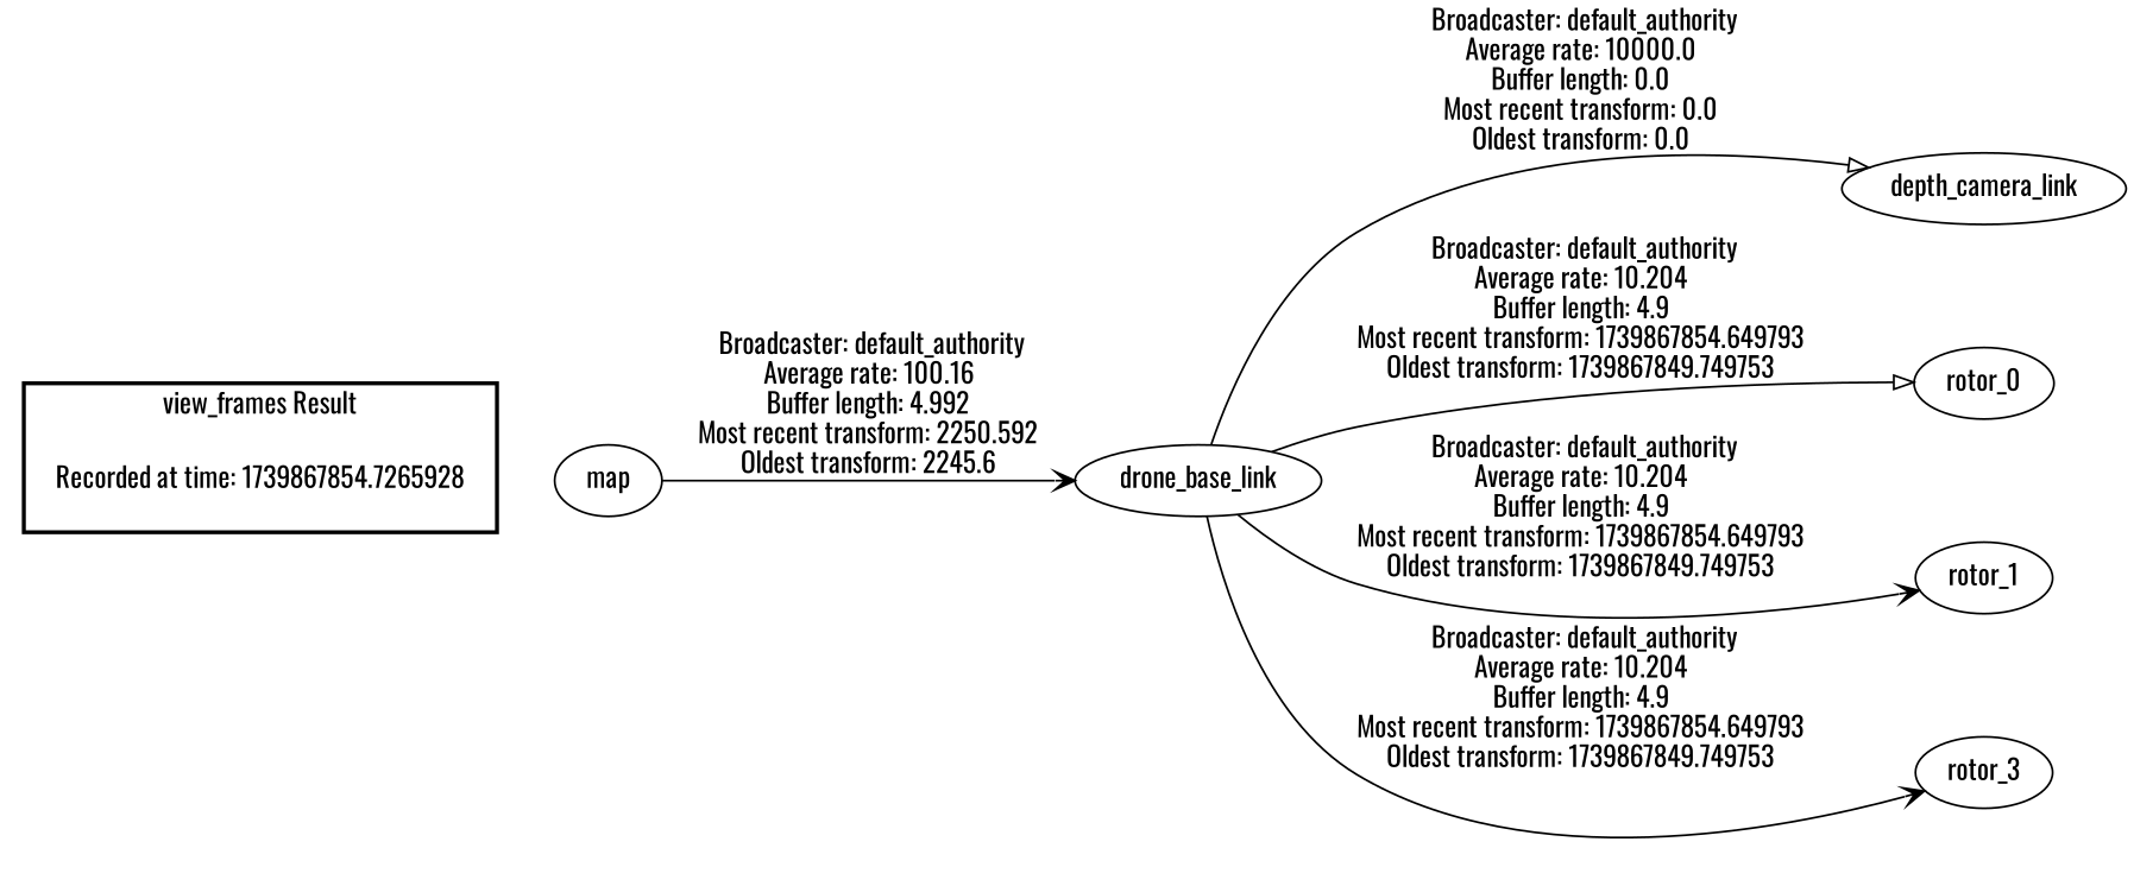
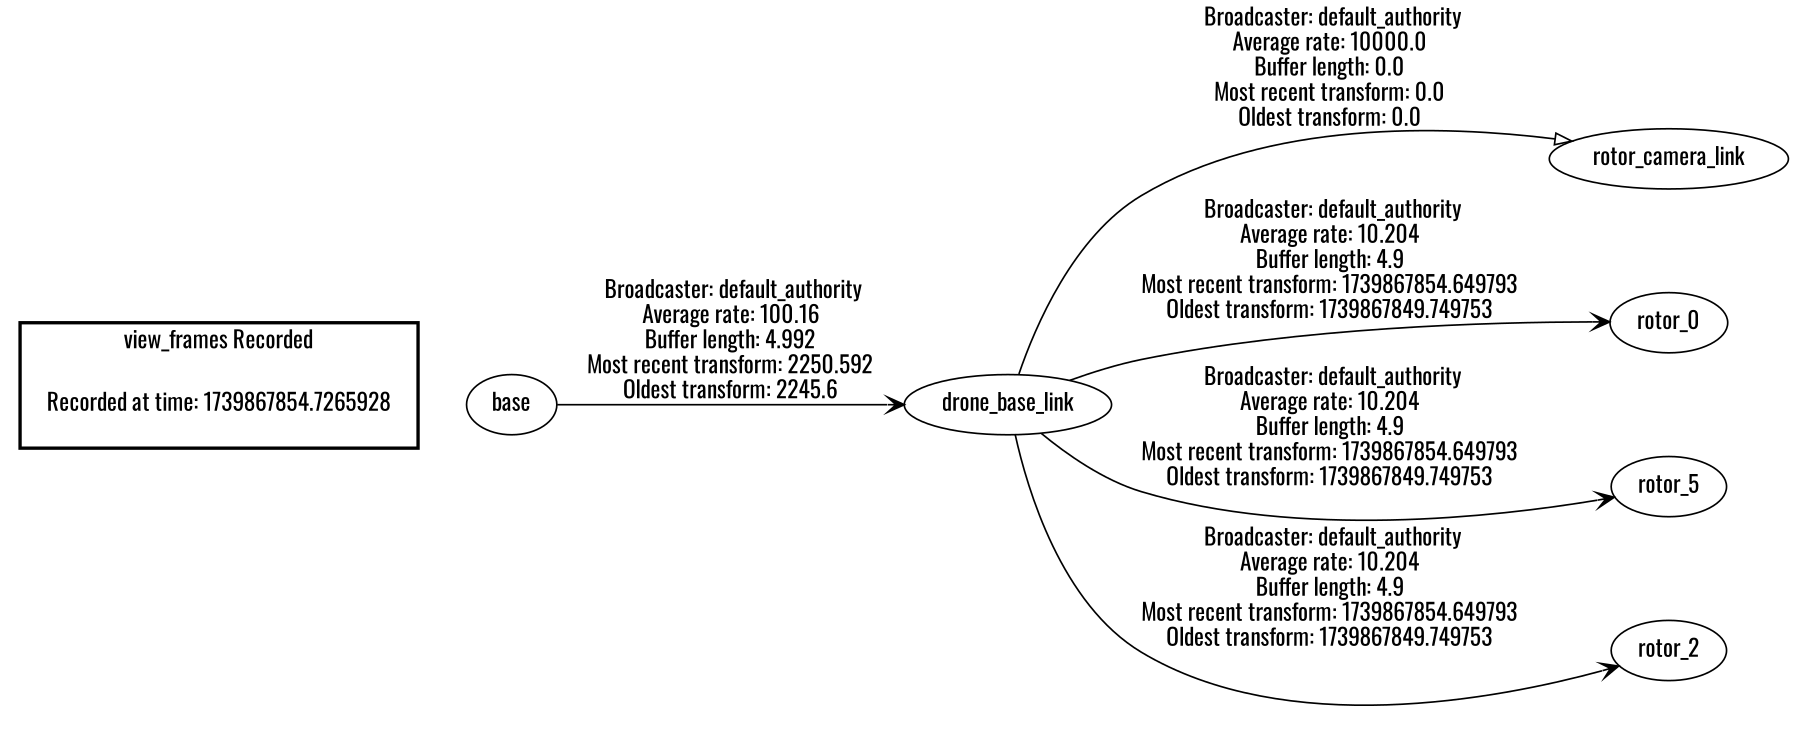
  digraph {
    fontname=Oswald
    rankdir=LR
    node [fontname=Oswald]
    edge [fontname=Oswald arrowhead=vee color=black]
    "Recorded at time: 1739867854.7265928" [shape=plaintext]
-   map
+   map [label=base]
    drone_base_link
-   depth_camera_link
+   depth_camera_link [label=rotor_camera_link]
    rotor_0
-   rotor_1
-   rotor_2 [label=rotor_3]
+   rotor_1 [label=rotor_5]
+   rotor_2
    subgraph cluster_1 {
      color=black
-     label="view_frames Result"
+     label="view_frames Recorded"
      style=bold
      "Recorded at time: 1739867854.7265928"
    }
    "Recorded at time: 1739867854.7265928" -> map [style=invis arrowhead="" color=""]
    map -> drone_base_link [label=" Broadcaster: default_authority\nAverage rate: 100.16\nBuffer length: 4.992\nMost recent transform: 2250.592\nOldest transform: 2245.6\n"]
    drone_base_link -> depth_camera_link [arrowhead=onormal label=" Broadcaster: default_authority\nAverage rate: 10000.0\nBuffer length: 0.0\nMost recent transform: 0.0\nOldest transform: 0.0\n"]
-   drone_base_link -> rotor_0 [arrowhead=onormal label=" Broadcaster: default_authority\nAverage rate: 10.204\nBuffer length: 4.9\nMost recent transform: 1739867854.649793\nOldest transform: 1739867849.749753\n"]
+   drone_base_link -> rotor_0 [label=" Broadcaster: default_authority\nAverage rate: 10.204\nBuffer length: 4.9\nMost recent transform: 1739867854.649793\nOldest transform: 1739867849.749753\n"]
    drone_base_link -> rotor_1 [label=" Broadcaster: default_authority\nAverage rate: 10.204\nBuffer length: 4.9\nMost recent transform: 1739867854.649793\nOldest transform: 1739867849.749753\n"]
    drone_base_link -> rotor_2 [label=" Broadcaster: default_authority\nAverage rate: 10.204\nBuffer length: 4.9\nMost recent transform: 1739867854.649793\nOldest transform: 1739867849.749753\n"]
  }
